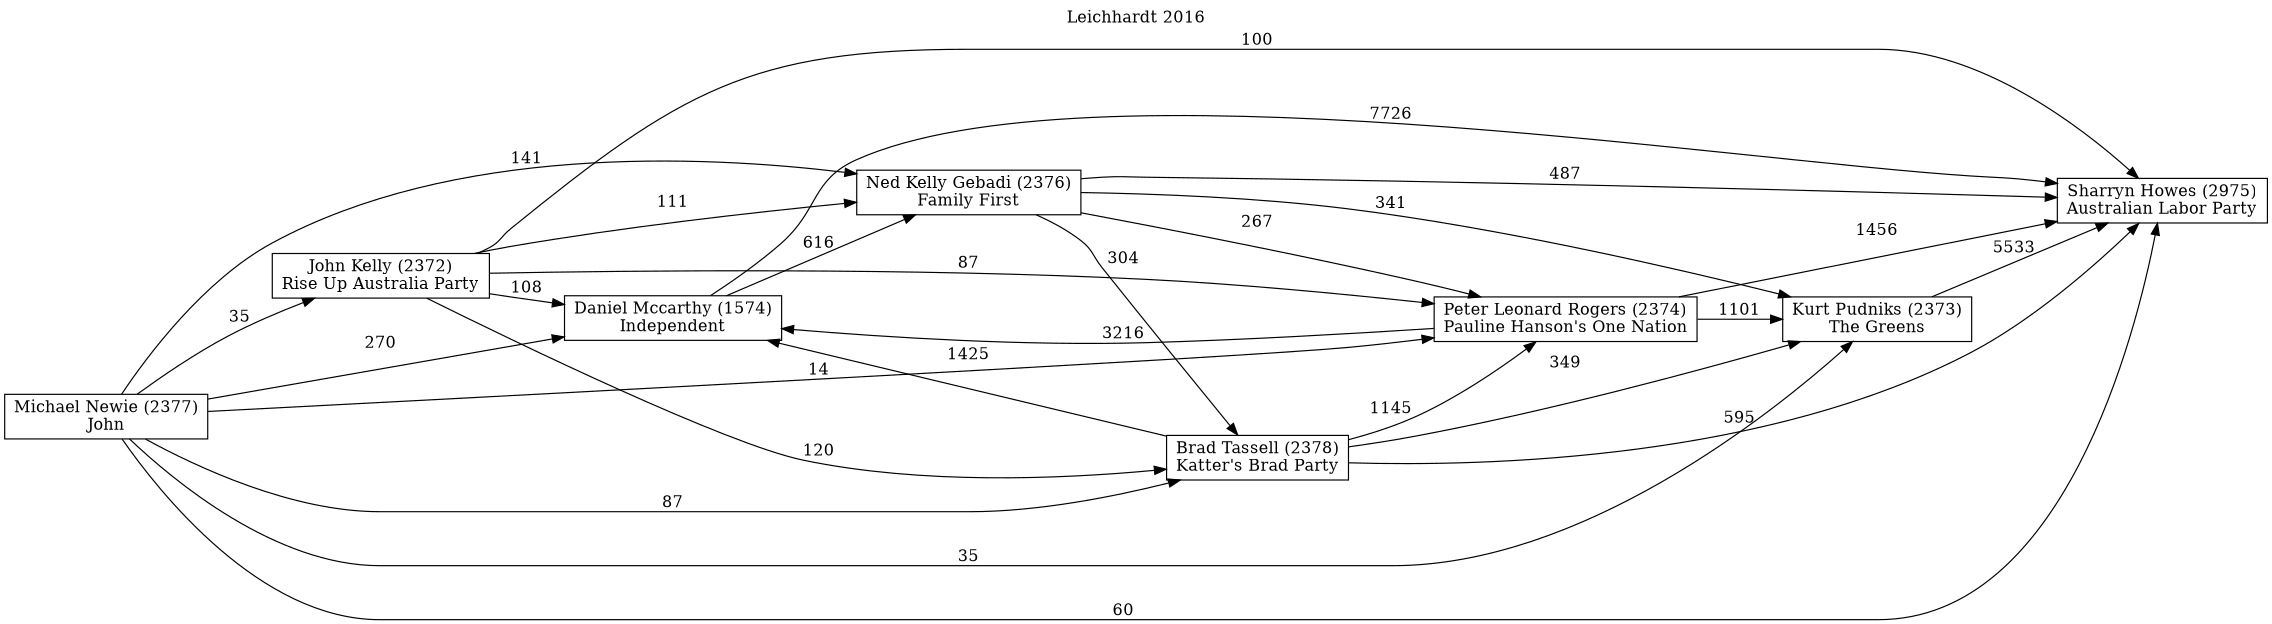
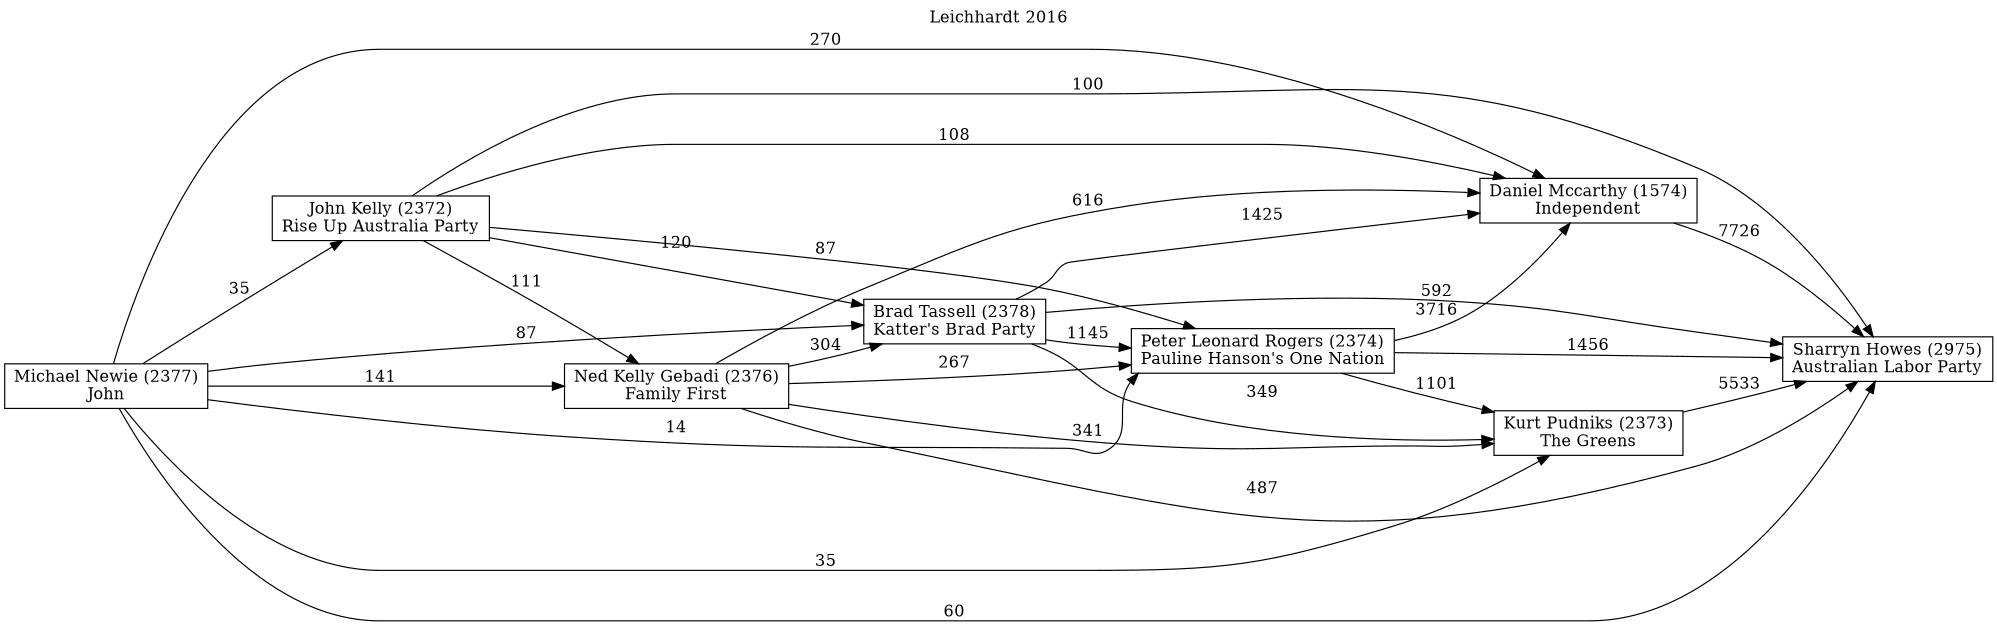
  digraph {
    label="Leichhardt 2016"
    labelloc=t
    mclimit=10
    rankdir=LR
    node [shape=box]
    n1 [label="John Kelly (2372)\nRise Up Australia Party"]
    n2 [label="Daniel Mccarthy (1574)\nIndependent"]
    n3 [label="Peter Leonard Rogers (2374)\nPauline Hanson's One Nation"]
    n4 [label="Ned Kelly Gebadi (2376)\nFamily First"]
    n5 [label="Brad Tassell (2378)\nKatter's Brad Party"]
    n6 [label="Sharryn Howes (2975)\nAustralian Labor Party"]
    n7 [label="Kurt Pudniks (2373)\nThe Greens"]
    n8 [label="Michael Newie (2377)\nJohn"]
    n1 -> n2 [label=108]
    n1 -> n3 [label=87]
    n1 -> n4 [label=111]
    n1 -> n5 [label=120]
    n1 -> n6 [label=100]
    n2 -> n6 [label=7726]
-   n3 -> n2 [label=3216]
+   n3 -> n2 [label=3716]
    n3 -> n6 [label=1456]
    n3 -> n7 [label=1101]
-   n2 -> n4 [label=616]
+   n4 -> n2 [label=616]
    n4 -> n3 [label=267]
    n4 -> n5 [label=304]
    n4 -> n6 [label=487]
    n4 -> n7 [label=341]
    n5 -> n2 [label=1425]
    n5 -> n3 [label=1145]
-   n5 -> n6 [label=595]
+   n5 -> n6 [label=592]
    n5 -> n7 [label=349]
    n7 -> n6 [label=5533]
    n8 -> n1 [label=35]
    n8 -> n2 [label=270]
    n8 -> n3 [label=14]
    n8 -> n4 [label=141]
    n8 -> n5 [label=87]
    n8 -> n6 [label=60]
    n8 -> n7 [label=35]
  }
